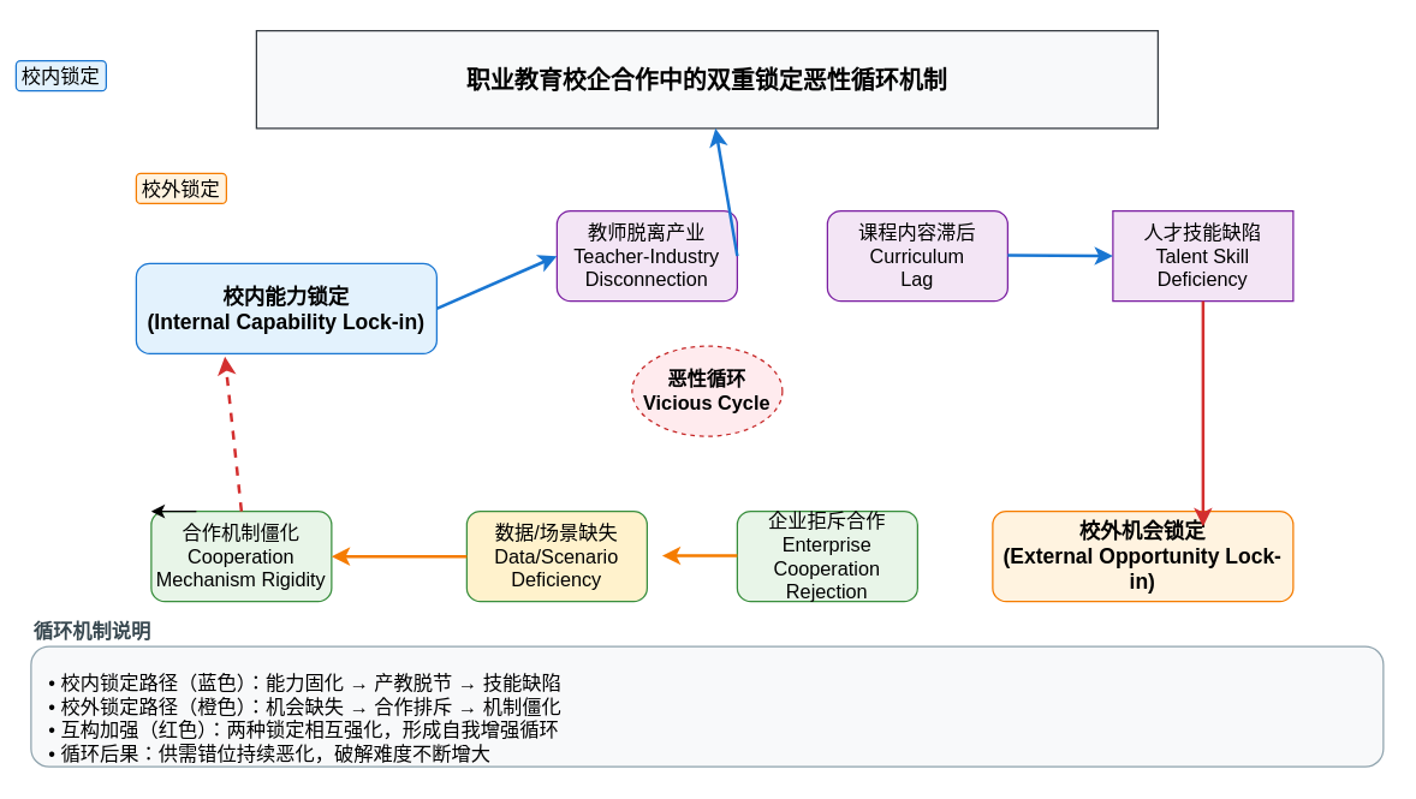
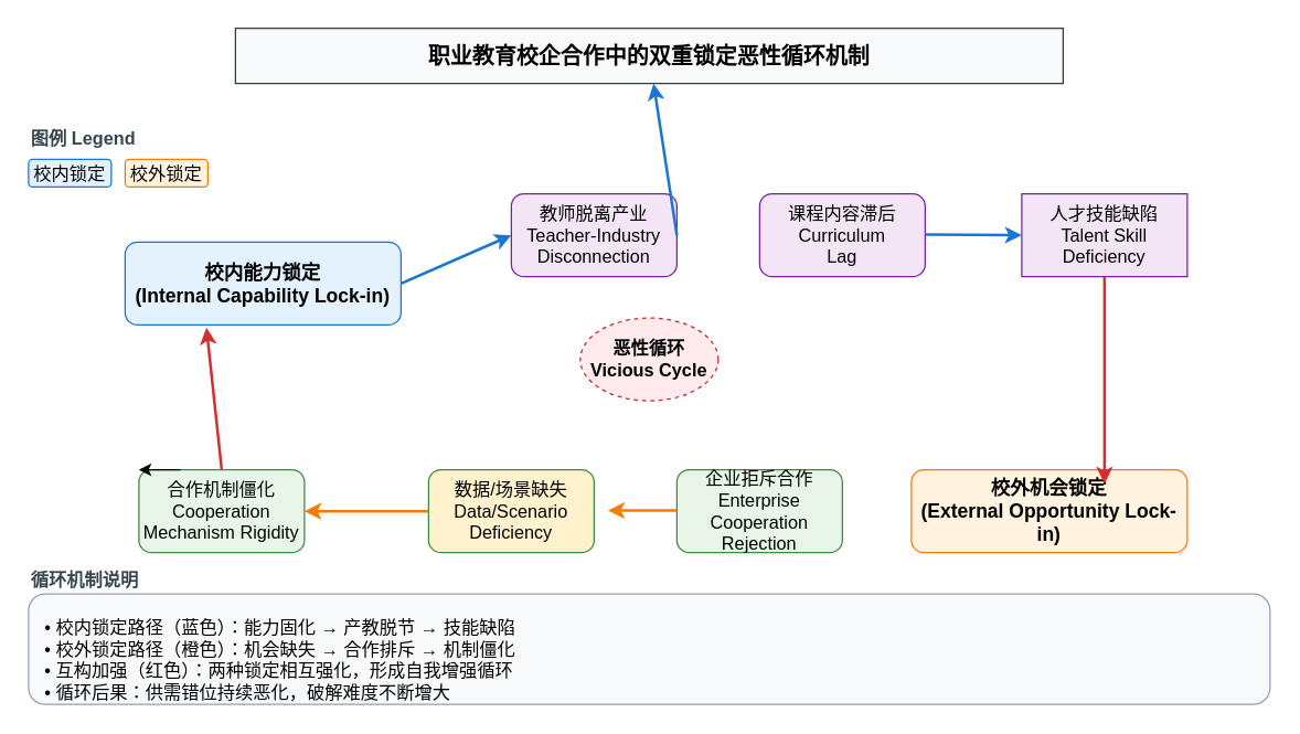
  <mxCell id="0" />
  <mxCell id="1" parent="0" />
- <mxCell id="2" value="职业教育校企合作中的双重锁定恶性循环机制" style="rounded=0;whiteSpace=wrap;html=1;fontSize=16;fontStyle=1;fillColor=#f8f9fa;strokeColor=#343a40;align=center;verticalAlign=middle;" parent="1" vertex="1"><mxGeometry x="170" y="20" width="600" height="65" as="geometry" /></mxCell>
+ <mxCell id="2" value="职业教育校企合作中的双重锁定恶性循环机制" style="rounded=0;whiteSpace=wrap;html=1;fontSize=16;fontStyle=1;fillColor=#f8f9fa;strokeColor=#343a40;align=center;verticalAlign=middle;" parent="1" vertex="1"><mxGeometry x="170" y="20" width="600" height="40" as="geometry" /></mxCell>
  <mxCell id="3" value="校内能力锁定&#10;(Internal Capability Lock-in)" style="rounded=1;whiteSpace=wrap;html=1;fontSize=14;fontStyle=1;fillColor=#e3f2fd;strokeColor=#1976d2;align=center;verticalAlign=middle;" parent="1" vertex="1"><mxGeometry x="90" y="175" width="200" height="60" as="geometry" /></mxCell>
  <mxCell id="4" value="校外机会锁定&#10;(External Opportunity Lock-in)" style="rounded=1;whiteSpace=wrap;html=1;fontSize=14;fontStyle=1;fillColor=#fff3e0;strokeColor=#f57c00;align=center;verticalAlign=middle;" parent="1" vertex="1"><mxGeometry x="660" y="340" width="200" height="60" as="geometry" /></mxCell>
  <mxCell id="5" value="教师脱离产业&#10;Teacher-Industry&#10;Disconnection" style="rounded=1;whiteSpace=wrap;html=1;fontSize=13;fillColor=#f3e5f5;strokeColor=#7b1fa2;align=center;" parent="1" vertex="1"><mxGeometry x="370" y="140" width="120" height="60" as="geometry" /></mxCell>
  <mxCell id="6" value="课程内容滞后&#10;Curriculum&#10;Lag" style="rounded=1;whiteSpace=wrap;html=1;fontSize=13;fillColor=#f3e5f5;strokeColor=#7b1fa2;align=center;" parent="1" vertex="1"><mxGeometry x="550" y="140" width="120" height="60" as="geometry" /></mxCell>
  <mxCell id="7" value="人才技能缺陷&#10;Talent Skill&#10;Deficiency" style="whiteSpace=wrap;html=1;fontSize=13;fillColor=#f3e5f5;strokeColor=#7b1fa2;align=center;rounded=0;" parent="1" vertex="1"><mxGeometry x="740" y="140" width="120" height="60" as="geometry" /></mxCell>
  <mxCell id="8" value="数据/场景缺失&#10;Data/Scenario&#10;Deficiency" style="rounded=1;whiteSpace=wrap;html=1;fontSize=13;fillColor=#fff2cc;strokeColor=#388e3c;align=center;" parent="1" vertex="1"><mxGeometry x="310" y="340" width="120" height="60" as="geometry" /></mxCell>
  <mxCell id="9" value="企业拒斥合作&#10;Enterprise&#10;Cooperation Rejection" style="rounded=1;whiteSpace=wrap;html=1;fontSize=13;fillColor=#e8f5e8;strokeColor=#388e3c;align=center;" parent="1" vertex="1"><mxGeometry x="490" y="340" width="120" height="60" as="geometry" /></mxCell>
  <mxCell id="10" value="合作机制僵化&#10;Cooperation&#10;Mechanism Rigidity" style="rounded=1;whiteSpace=wrap;html=1;fontSize=13;fillColor=#e8f5e8;strokeColor=#388e3c;align=center;" parent="1" vertex="1"><mxGeometry x="100" y="340" width="120" height="60" as="geometry" /></mxCell>
  <mxCell id="11" value="" style="endArrow=classic;html=1;rounded=0;exitX=1;exitY=0.5;exitDx=0;exitDy=0;entryX=0;entryY=0.5;entryDx=0;entryDy=0;strokeWidth=2;strokeColor=#1976d2;" parent="1" source="3" target="5" edge="1"><mxGeometry relative="1" as="geometry" /></mxCell>
  <mxCell id="12" value="" style="endArrow=classic;html=1;rounded=0;exitX=1;exitY=0.5;exitDx=0;exitDy=0;strokeWidth=2;strokeColor=#1976d2;" parent="1" source="5" target="2" edge="1"><mxGeometry relative="1" as="geometry" /></mxCell>
  <mxCell id="13" value="" style="endArrow=classic;html=1;rounded=0;exitX=0.5;exitY=1;exitDx=0;exitDy=0;entryX=0.7;entryY=0.167;entryDx=0;entryDy=0;strokeWidth=2;strokeColor=#d32f2f;entryPerimeter=0;" parent="1" source="7" target="4" edge="1"><mxGeometry relative="1" as="geometry" /></mxCell>
  <mxCell id="14" value="" style="endArrow=classic;html=1;rounded=0;exitX=0;exitY=0.5;exitDx=0;exitDy=0;entryX=1;entryY=0.5;entryDx=0;entryDy=0;strokeWidth=2;strokeColor=#f57c00;" parent="1" source="8" target="10" edge="1"><mxGeometry relative="1" as="geometry" /></mxCell>
- <mxCell id="15" value="" style="endArrow=classic;html=1;rounded=0;exitX=0.5;exitY=0;exitDx=0;exitDy=0;entryX=0.295;entryY=1.033;entryDx=0;entryDy=0;strokeWidth=2;strokeColor=#d32f2f;entryPerimeter=0;dashed=1;" parent="1" source="10" target="3" edge="1"><mxGeometry relative="1" as="geometry" /></mxCell>
+ <mxCell id="15" value="" style="endArrow=classic;html=1;rounded=0;exitX=0.5;exitY=0;exitDx=0;exitDy=0;entryX=0.295;entryY=1.033;entryDx=0;entryDy=0;strokeWidth=2;strokeColor=#d32f2f;entryPerimeter=0;" parent="1" source="10" target="3" edge="1"><mxGeometry relative="1" as="geometry" /></mxCell>
  <mxCell id="16" value="恶性循环&#10;Vicious Cycle" style="ellipse;whiteSpace=wrap;html=1;fontSize=13;fontStyle=1;fillColor=#ffebee;strokeColor=#c62828;align=center;dashed=1;" parent="1" vertex="1"><mxGeometry x="420" y="230" width="100" height="60" as="geometry" /></mxCell>
  <mxCell id="17" value="循环机制说明" style="text;html=1;strokeColor=none;fillColor=none;align=left;verticalAlign=middle;whiteSpace=wrap;rounded=0;fontSize=13;fontStyle=1;fontColor=#37474f;" parent="1" vertex="1"><mxGeometry x="20" y="410" width="120" height="20" as="geometry" /></mxCell>
  <mxCell id="18" value="• 校内锁定路径（蓝色）：能力固化 → 产教脱节 → 技能缺陷&#10;• 校外锁定路径（橙色）：机会缺失 → 合作排斥 → 机制僵化&#10;• 互构加强（红色）：两种锁定相互强化，形成自我增强循环&#10;• 循环后果：供需错位持续恶化，破解难度不断增大" style="text;html=1;strokeColor=#90a4ae;fillColor=#f8f9fa;align=left;verticalAlign=top;whiteSpace=wrap;rounded=1;fontSize=13;spacingLeft=10;spacingTop=10;" parent="1" vertex="1"><mxGeometry x="20" y="430" width="900" height="80" as="geometry" /></mxCell>
- <mxCell id="20" value="校内锁定" style="rounded=1;whiteSpace=wrap;html=1;fontSize=13;fillColor=#e3f2fd;strokeColor=#1976d2;" parent="1" vertex="1"><mxGeometry x="10" y="40" width="60" height="20" as="geometry" /></mxCell>
+ <mxCell id="19" value="图例 Legend" style="text;html=1;strokeColor=none;fillColor=none;align=center;verticalAlign=middle;whiteSpace=wrap;rounded=0;fontSize=13;fontStyle=1;fontColor=#37474f;" parent="1" vertex="1"><mxGeometry x="20" y="90" width="80" height="20" as="geometry" /></mxCell>
+ <mxCell id="20" value="校内锁定" style="rounded=1;whiteSpace=wrap;html=1;fontSize=13;fillColor=#e3f2fd;strokeColor=#1976d2;" parent="1" vertex="1"><mxGeometry x="20" y="115" width="60" height="20" as="geometry" /></mxCell>
  <mxCell id="21" value="校外锁定" style="rounded=1;whiteSpace=wrap;html=1;fontSize=13;fillColor=#fff3e0;strokeColor=#f57c00;" parent="1" vertex="1"><mxGeometry x="90" y="115" width="60" height="20" as="geometry" /></mxCell>
  <mxCell id="22" value="" style="endArrow=classic;html=1;rounded=0;exitX=1;exitY=0.5;exitDx=0;exitDy=0;entryX=0;entryY=0.5;entryDx=0;entryDy=0;strokeWidth=2;strokeColor=#1976d2;" edge="1" parent="1" target="7"><mxGeometry relative="1" as="geometry"><mxPoint x="670" y="169.5" as="sourcePoint" /><mxPoint x="730" y="169.5" as="targetPoint" /></mxGeometry></mxCell>
  <mxCell id="23" style="edgeStyle=orthogonalEdgeStyle;rounded=0;orthogonalLoop=1;jettySize=auto;html=1;exitX=0.25;exitY=0;exitDx=0;exitDy=0;entryX=0;entryY=0;entryDx=0;entryDy=0;" edge="1" parent="1" source="10" target="10"><mxGeometry relative="1" as="geometry" /></mxCell>
  <mxCell id="24" value="" style="endArrow=classic;html=1;rounded=0;exitX=0;exitY=0.5;exitDx=0;exitDy=0;entryX=1;entryY=0.5;entryDx=0;entryDy=0;strokeWidth=2;strokeColor=#f57c00;" edge="1" parent="1"><mxGeometry relative="1" as="geometry"><mxPoint x="490" y="369.5" as="sourcePoint" /><mxPoint x="440" y="369.5" as="targetPoint" /></mxGeometry></mxCell>
